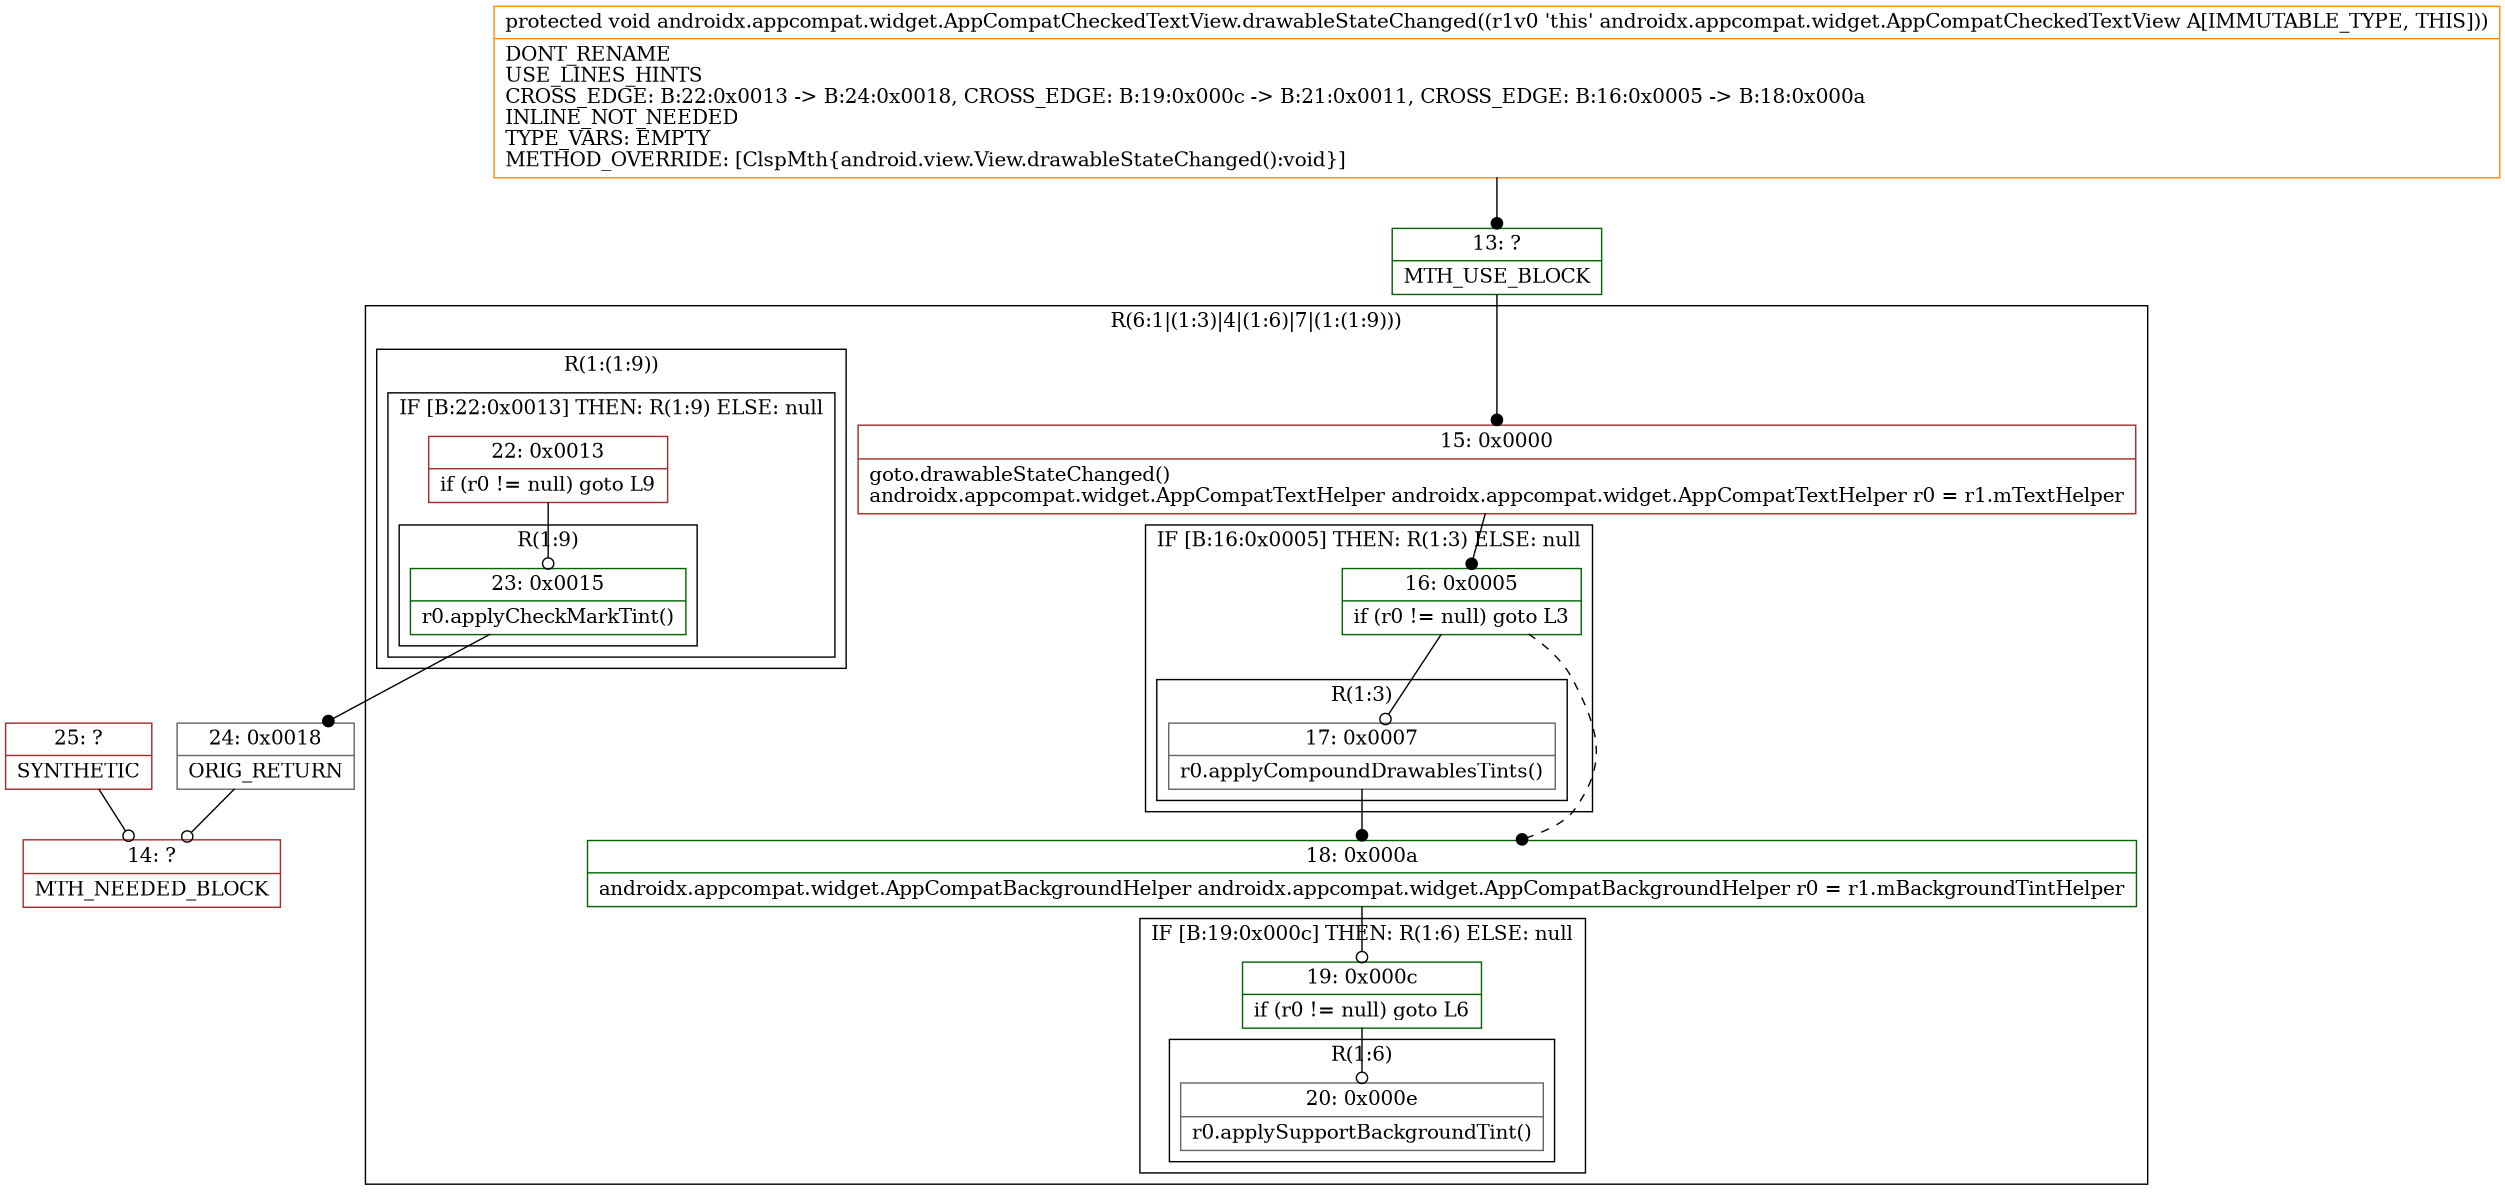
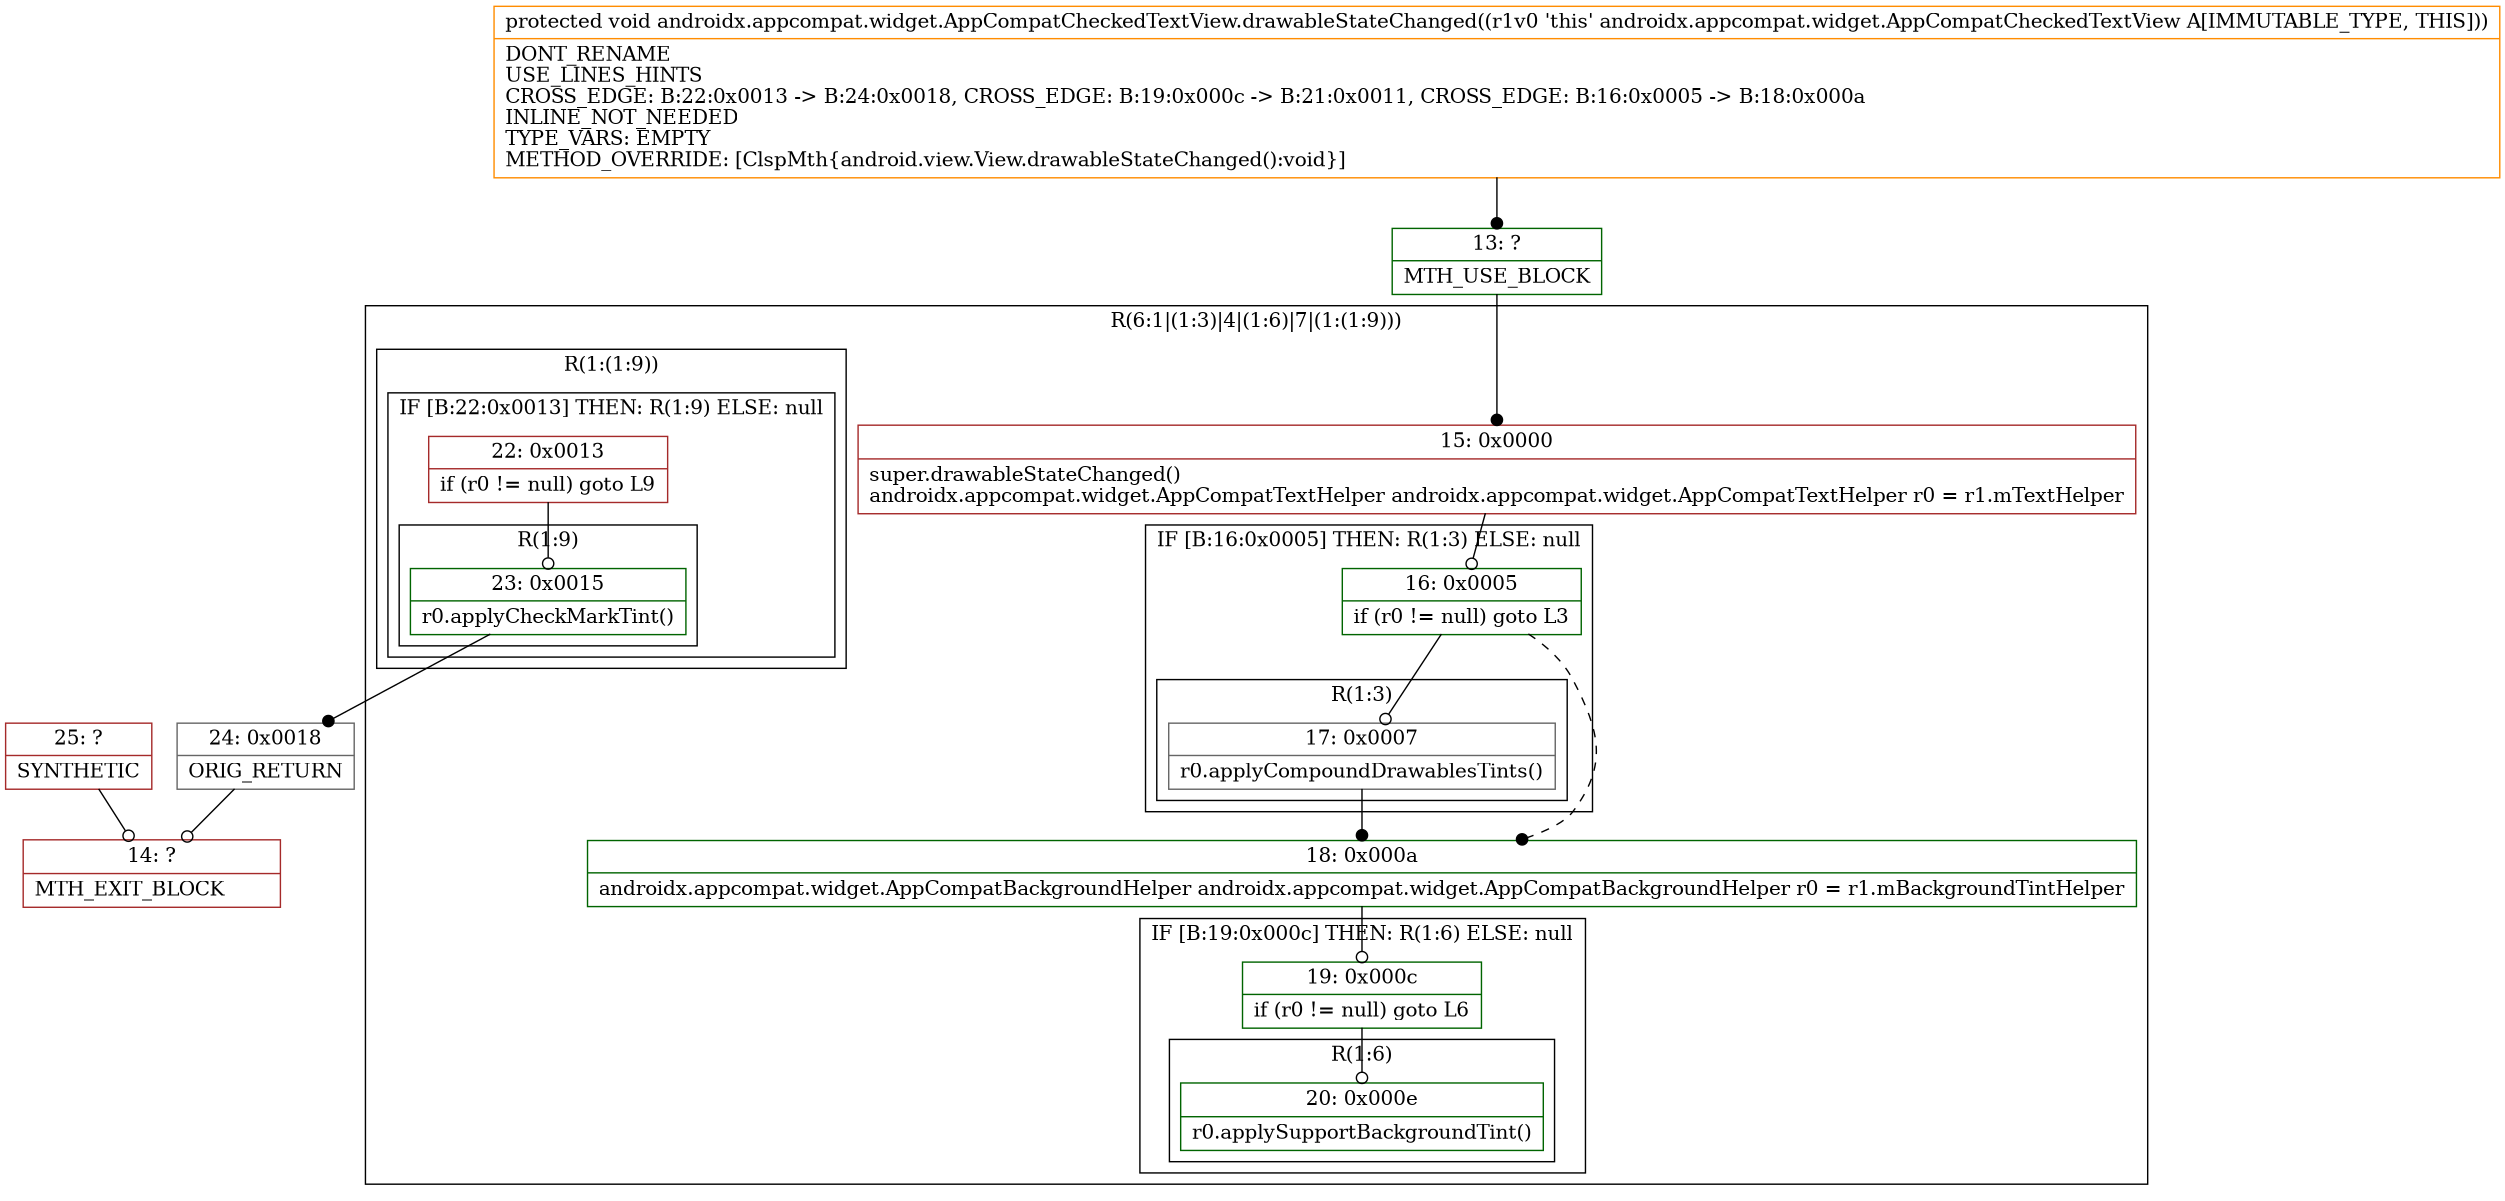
  digraph {
    node [color=darkgreen shape=record]
    edge [arrowhead=odot]
    n1 [color=gray40 label="{17\:\ 0x0007|r0.applyCompoundDrawablesTints()\l}"]
    n2 [label="{16\:\ 0x0005|if (r0 != null) goto L3\l}"]
-   n3 [color=gray40 label="{20\:\ 0x000e|r0.applySupportBackgroundTint()\l}"]
+   n3 [label="{20\:\ 0x000e|r0.applySupportBackgroundTint()\l}"]
    n4 [label="{19\:\ 0x000c|if (r0 != null) goto L6\l}"]
    n5 [label="{23\:\ 0x0015|r0.applyCheckMarkTint()\l}"]
    n6 [color=brown label="{22\:\ 0x0013|if (r0 != null) goto L9\l}"]
-   n7 [color=brown label="{15\:\ 0x0000|goto.drawableStateChanged()\landroidx.appcompat.widget.AppCompatTextHelper androidx.appcompat.widget.AppCompatTextHelper r0 = r1.mTextHelper\l}"]
+   n7 [color=brown label="{15\:\ 0x0000|super.drawableStateChanged()\landroidx.appcompat.widget.AppCompatTextHelper androidx.appcompat.widget.AppCompatTextHelper r0 = r1.mTextHelper\l}"]
    n8 [label="{18\:\ 0x000a|androidx.appcompat.widget.AppCompatBackgroundHelper androidx.appcompat.widget.AppCompatBackgroundHelper r0 = r1.mBackgroundTintHelper\l}"]
    n9 [color=gray40 label="{24\:\ 0x0018|ORIG_RETURN\l}"]
    n10 [color=brown label="{25\:\ ?|SYNTHETIC\l}"]
-   n11 [color=brown label="{14\:\ ?|MTH_NEEDED_BLOCK\l}"]
+   n11 [color=brown label="{14\:\ ?|MTH_EXIT_BLOCK\l}"]
    n12 [label="{13\:\ ?|MTH_USE_BLOCK\l}"]
    n13 [color=darkorange label="{protected void androidx.appcompat.widget.AppCompatCheckedTextView.drawableStateChanged((r1v0 'this' androidx.appcompat.widget.AppCompatCheckedTextView A[IMMUTABLE_TYPE, THIS]))  | DONT_RENAME\lUSE_LINES_HINTS\lCROSS_EDGE: B:22:0x0013 \-\> B:24:0x0018, CROSS_EDGE: B:19:0x000c \-\> B:21:0x0011, CROSS_EDGE: B:16:0x0005 \-\> B:18:0x000a\lINLINE_NOT_NEEDED\lTYPE_VARS: EMPTY\lMETHOD_OVERRIDE: [ClspMth\{android.view.View.drawableStateChanged():void\}]\l}"]
    subgraph cluster_1 {
      label="R(6:1|(1:3)|4|(1:6)|7|(1:(1:9)))"
      n7
      n8
      subgraph cluster_2 {
        label="IF [B:16:0x0005] THEN: R(1:3) ELSE: null"
        n2
        subgraph cluster_3 {
          label="R(1:3)"
          n1
        }
      }
      subgraph cluster_4 {
        label="IF [B:19:0x000c] THEN: R(1:6) ELSE: null"
        n4
        subgraph cluster_5 {
          label="R(1:6)"
          n3
        }
      }
      subgraph cluster_6 {
        label="R(1:(1:9))"
        subgraph cluster_7 {
          label="IF [B:22:0x0013] THEN: R(1:9) ELSE: null"
          n6
          subgraph cluster_8 {
            label="R(1:9)"
            n5
          }
        }
      }
    }
    n1 -> n8 [arrowhead=dot]
    n2 -> n1
    n2 -> n8 [arrowhead=dot style=dashed]
    n4 -> n3
    n5 -> n9 [arrowhead=dot]
    n6 -> n5
-   n7 -> n2 [arrowhead=dot]
+   n7 -> n2
    n8 -> n4
    n9 -> n11
    n10 -> n11
    n12 -> n7 [arrowhead=dot]
    n13 -> n12 [arrowhead=dot]
  }
